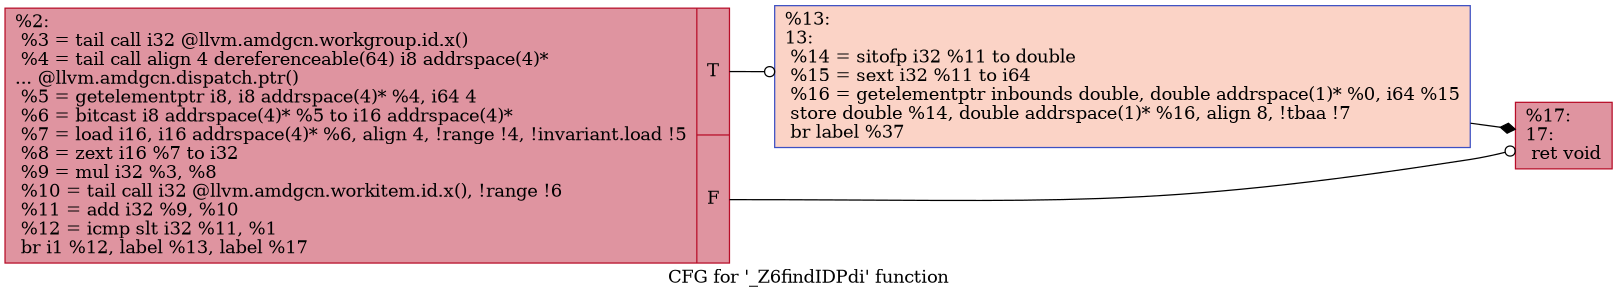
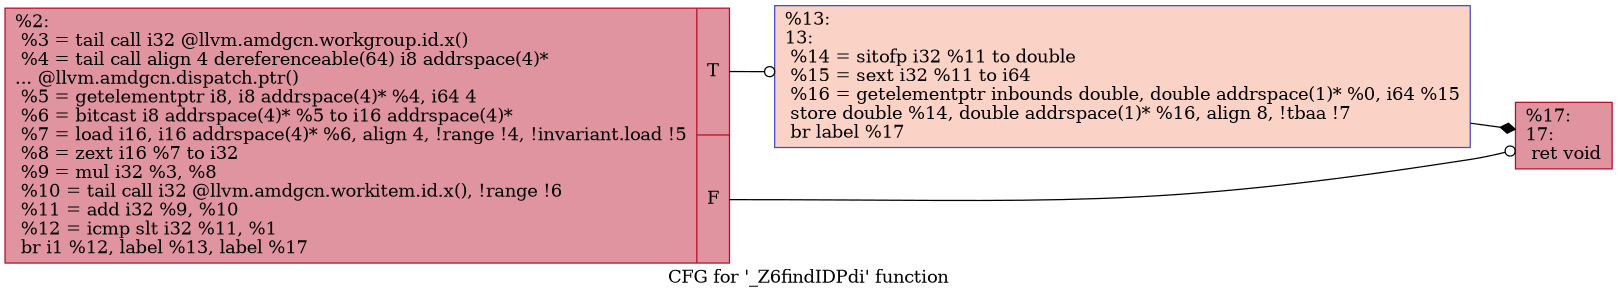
  digraph {
    label="CFG for '_Z6findIDPdi' function"
    rankdir=LR
    node [color="#b70d28ff" fillcolor="#b70d2870" shape=record style=filled]
    edge [arrowhead=odot]
    n1 [label="{%2:\l  %3 = tail call i32 @llvm.amdgcn.workgroup.id.x()\l  %4 = tail call align 4 dereferenceable(64) i8 addrspace(4)*\l... @llvm.amdgcn.dispatch.ptr()\l  %5 = getelementptr i8, i8 addrspace(4)* %4, i64 4\l  %6 = bitcast i8 addrspace(4)* %5 to i16 addrspace(4)*\l  %7 = load i16, i16 addrspace(4)* %6, align 4, !range !4, !invariant.load !5\l  %8 = zext i16 %7 to i32\l  %9 = mul i32 %3, %8\l  %10 = tail call i32 @llvm.amdgcn.workitem.id.x(), !range !6\l  %11 = add i32 %9, %10\l  %12 = icmp slt i32 %11, %1\l  br i1 %12, label %13, label %17\l|{<s0>T|<s1>F}}"]
-   n2 [color="#3d50c3ff" fillcolor="#f59c7d70" label="{%13:\l13:                                               \l  %14 = sitofp i32 %11 to double\l  %15 = sext i32 %11 to i64\l  %16 = getelementptr inbounds double, double addrspace(1)* %0, i64 %15\l  store double %14, double addrspace(1)* %16, align 8, !tbaa !7\l  br label %37\l}"]
+   n2 [color="#3d50c3ff" fillcolor="#f59c7d70" label="{%13:\l13:                                               \l  %14 = sitofp i32 %11 to double\l  %15 = sext i32 %11 to i64\l  %16 = getelementptr inbounds double, double addrspace(1)* %0, i64 %15\l  store double %14, double addrspace(1)* %16, align 8, !tbaa !7\l  br label %17\l}"]
    n3 [label="{%17:\l17:                                               \l  ret void\l}"]
    n1 -> n2 [tailport=s0]
    n1 -> n3 [tailport=s1]
    n2 -> n3 [arrowhead=diamond]
  }
